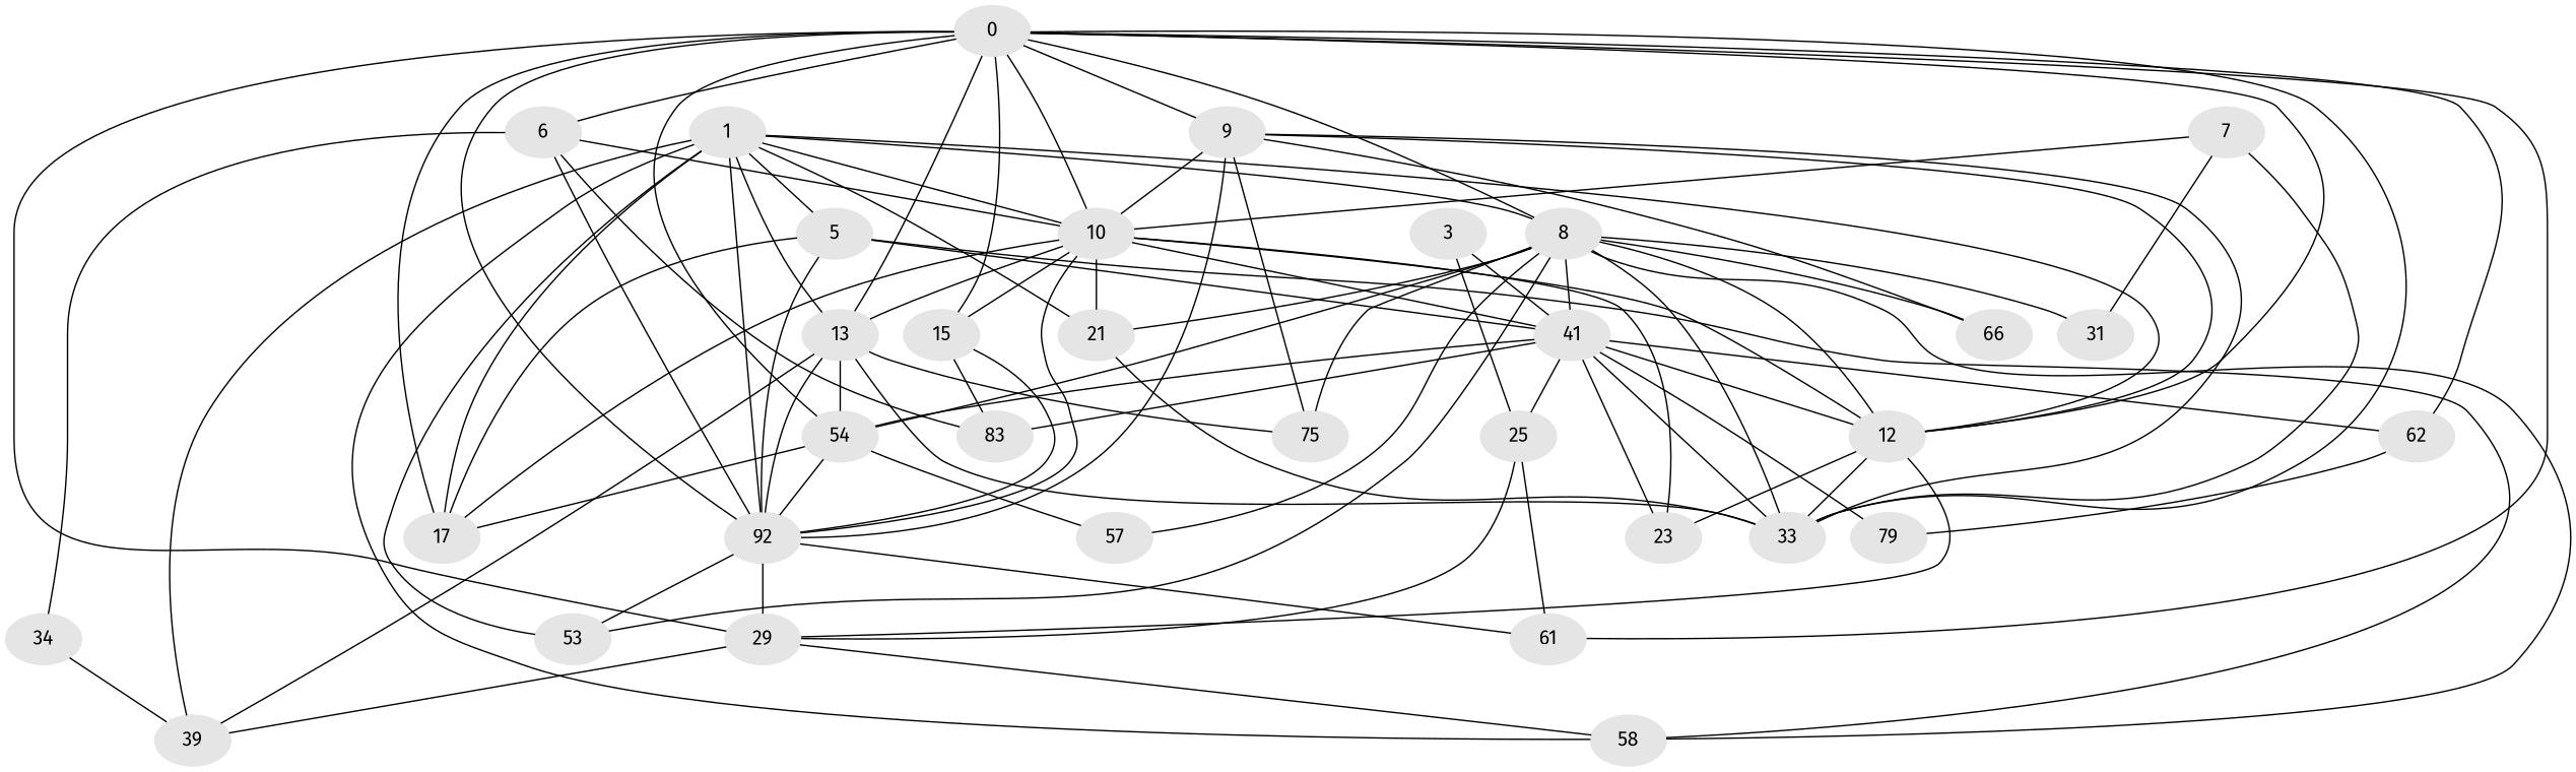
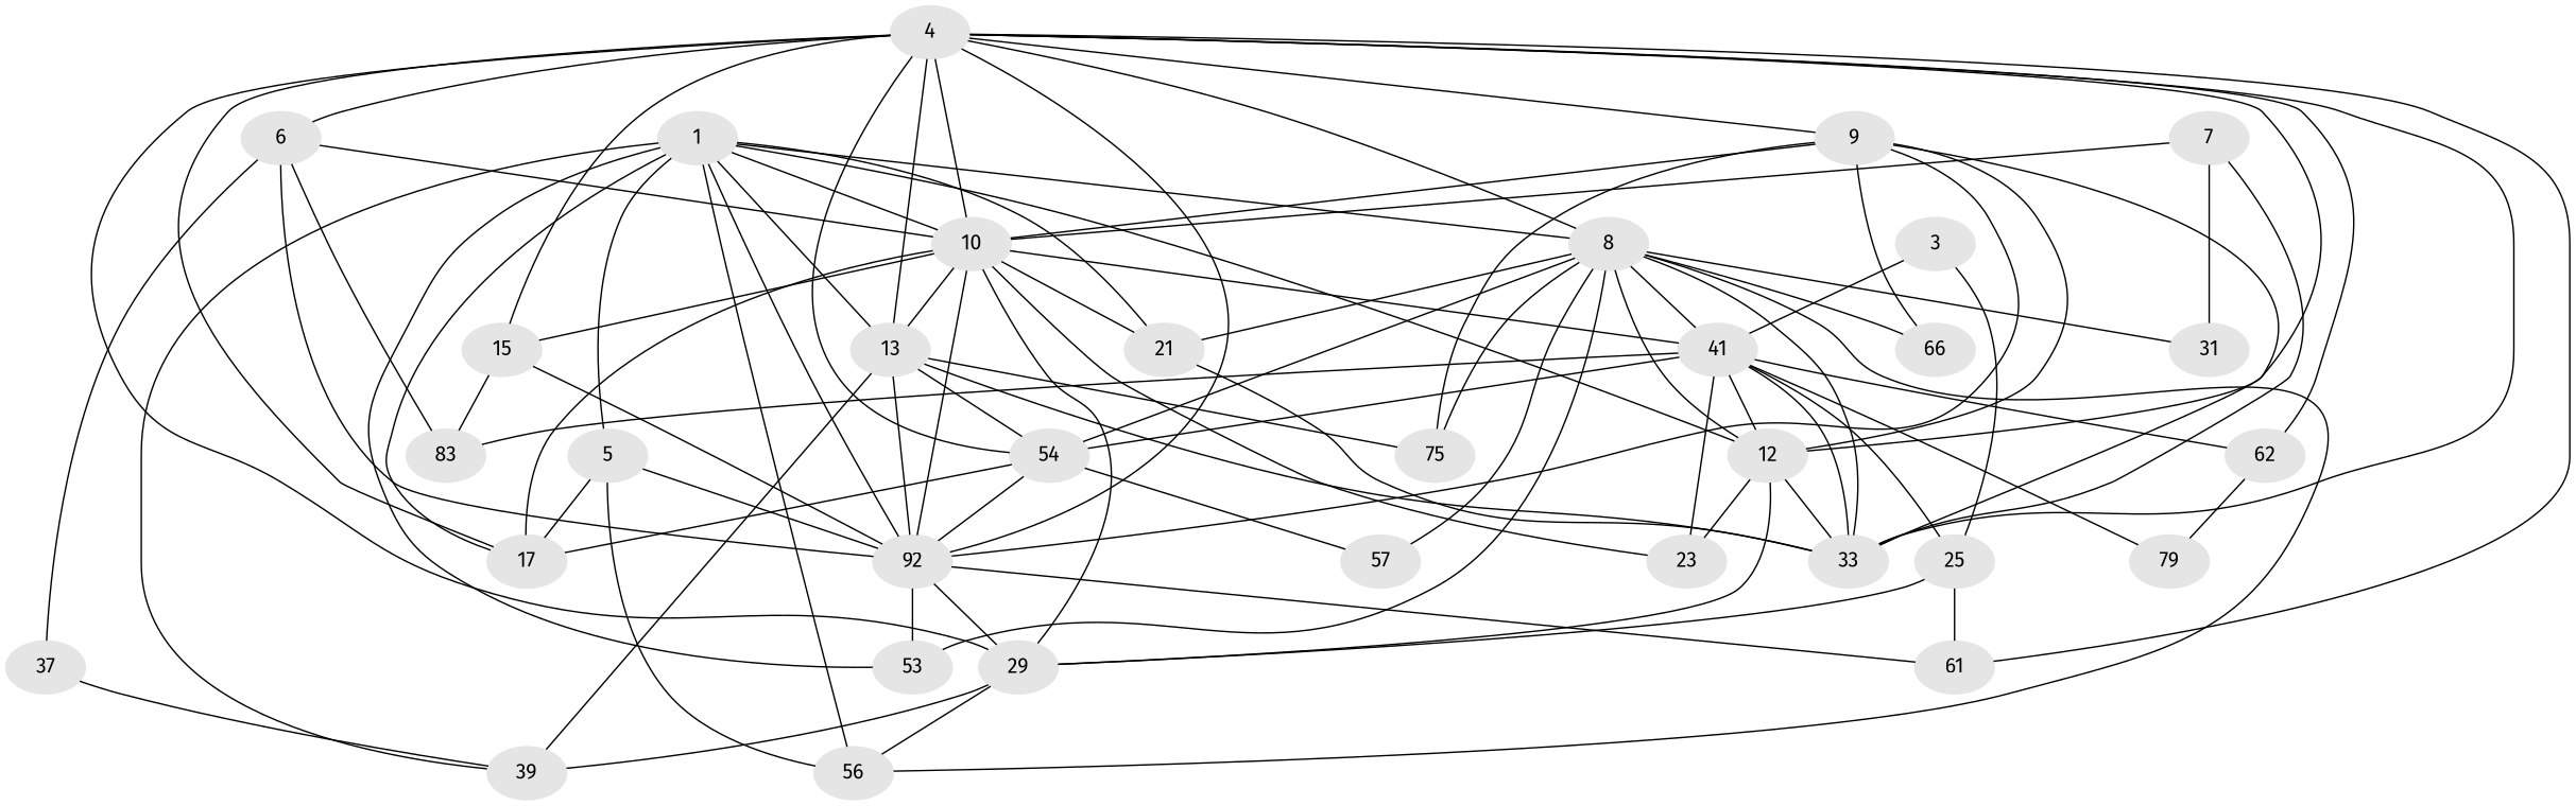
  graph {
    fontname="Fira Sans"
    node [color=gray90 fontname="Fira Sans" style=filled]
    edge [fontname="Fira Sans"]
    1 [super="+19+32"]
    5 [super="+55"]
    8 [super="+40+59+34"]
    10 [super="+51+26"]
    12 [super="+16+69"]
    13 [super="+46"]
    17 [super="+60+78"]
    21 [super="+50"]
    n9 [label=92 super="+43+24+27"]
    39
    53
-   58 [super="+73"]
+   58 [super="+73" label=56]
    n13 [label=41 super="+48+28"]
    n14 [label=54 super="+54"]
    33 [super="+64"]
    n16 [label=31]
    57
    66
    75
    23 [super="+77"]
    29 [super="+44+35"]
    15 [super="+20"]
    61
    79
    25
    62
    83
    3
-   4 [super="+18" label=0]
+   4 [super="+18"]
    6 [super="+74"]
    9 [super="+52+30"]
-   37 [label=34]
+   37
    7 [super="+31"]
    1 -- 5
    1 -- 8
    1 -- 10
    1 -- 12
    1 -- 13
    1 -- 17
    1 -- 21
    1 -- n9 [weight=2]
    1 -- 39
    1 -- 53 [weight=2]
    1 -- 58
    5 -- 17
    5 -- n9
    5 -- 58
-   5 -- n13 [weight=2]
    8 -- 12
    8 -- 21
    8 -- 53
    8 -- 58
    8 -- n13 [weight=2]
    8 -- n14 [weight=2]
    8 -- 33
    8 -- n16 [weight=2]
    8 -- 57
    8 -- 66
    8 -- 75
    10 -- 13
    10 -- 17
    10 -- 21
    10 -- n9
    10 -- n13
    10 -- 23
-   10 -- 12
+   10 -- 29
    10 -- 15
    12 -- 33
    12 -- 23
    12 -- 29
    13 -- n9 [weight=3]
    13 -- 39
    13 -- n14 [weight=2]
    13 -- 33
    13 -- 75
    21 -- 33
    n9 -- 53
    n9 -- 29 [weight=2]
    n9 -- 61
    n13 -- 12
    n13 -- n14 [weight=2]
    n13 -- 33
    n13 -- 23 [weight=2]
    n13 -- 79
    n13 -- 25
    n13 -- 62
    n13 -- 83
    n14 -- 17
    n14 -- n9
    n14 -- 57
    29 -- 39
    29 -- 58
    15 -- n9
    15 -- 83
    25 -- 29
    25 -- 61
    62 -- 79
    3 -- n13
    3 -- 25
    4 -- 8
    4 -- 10
    4 -- 12
    4 -- 13
    4 -- 17
    4 -- n9
    4 -- n14 [weight=3]
    4 -- 33
    4 -- 29
    4 -- 15
    4 -- 61
    4 -- 62
    4 -- 6
    4 -- 9
    6 -- 10
    6 -- n9
    6 -- 83
    6 -- 37
    9 -- 10
    9 -- 12
    9 -- n9
    9 -- 33
    9 -- 66
    9 -- 75
    37 -- 39
    7 -- 10
    7 -- 33
    7 -- n16
  }
